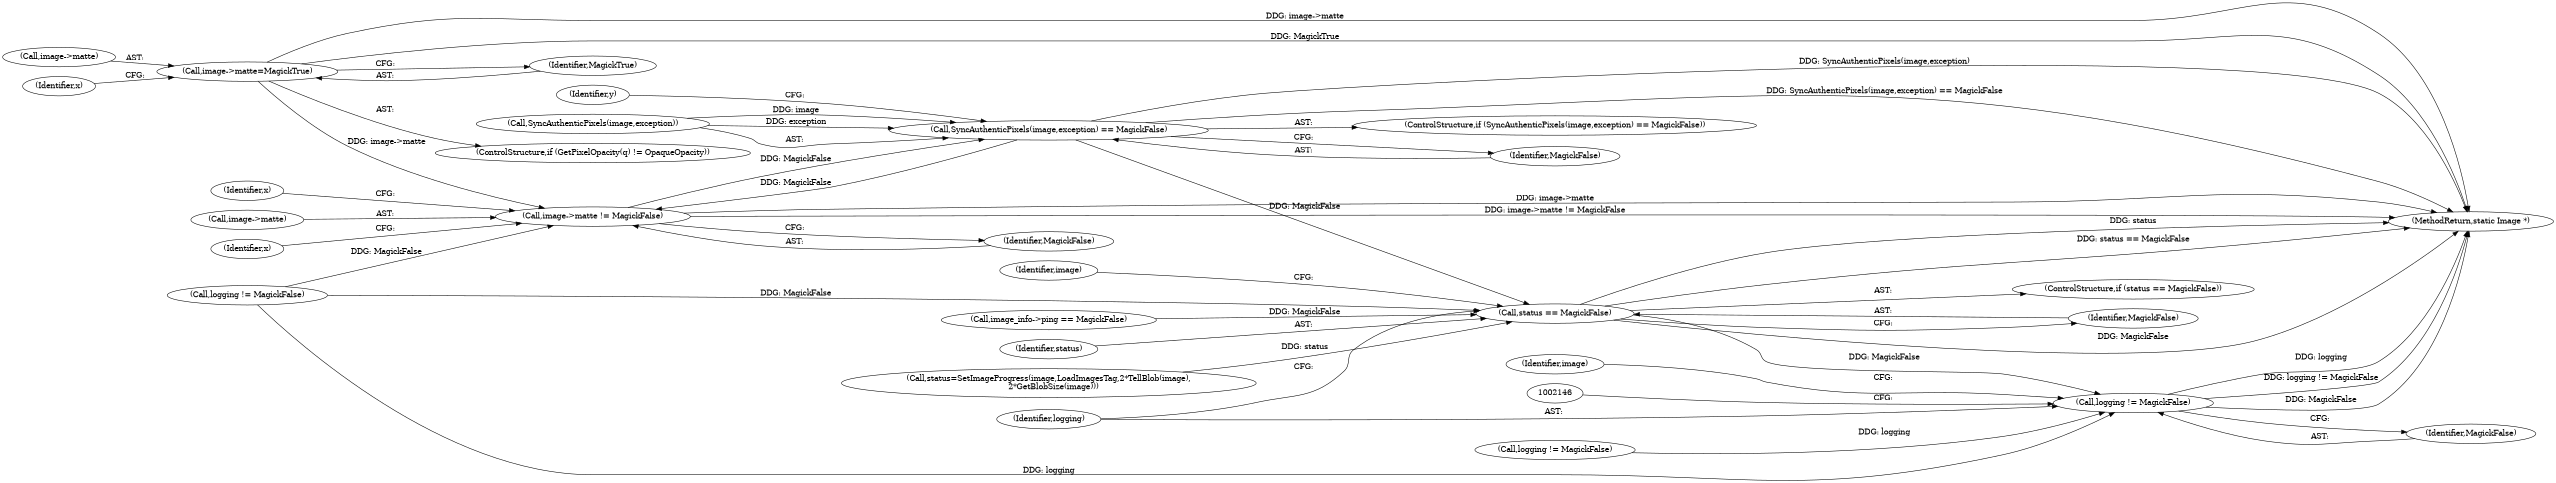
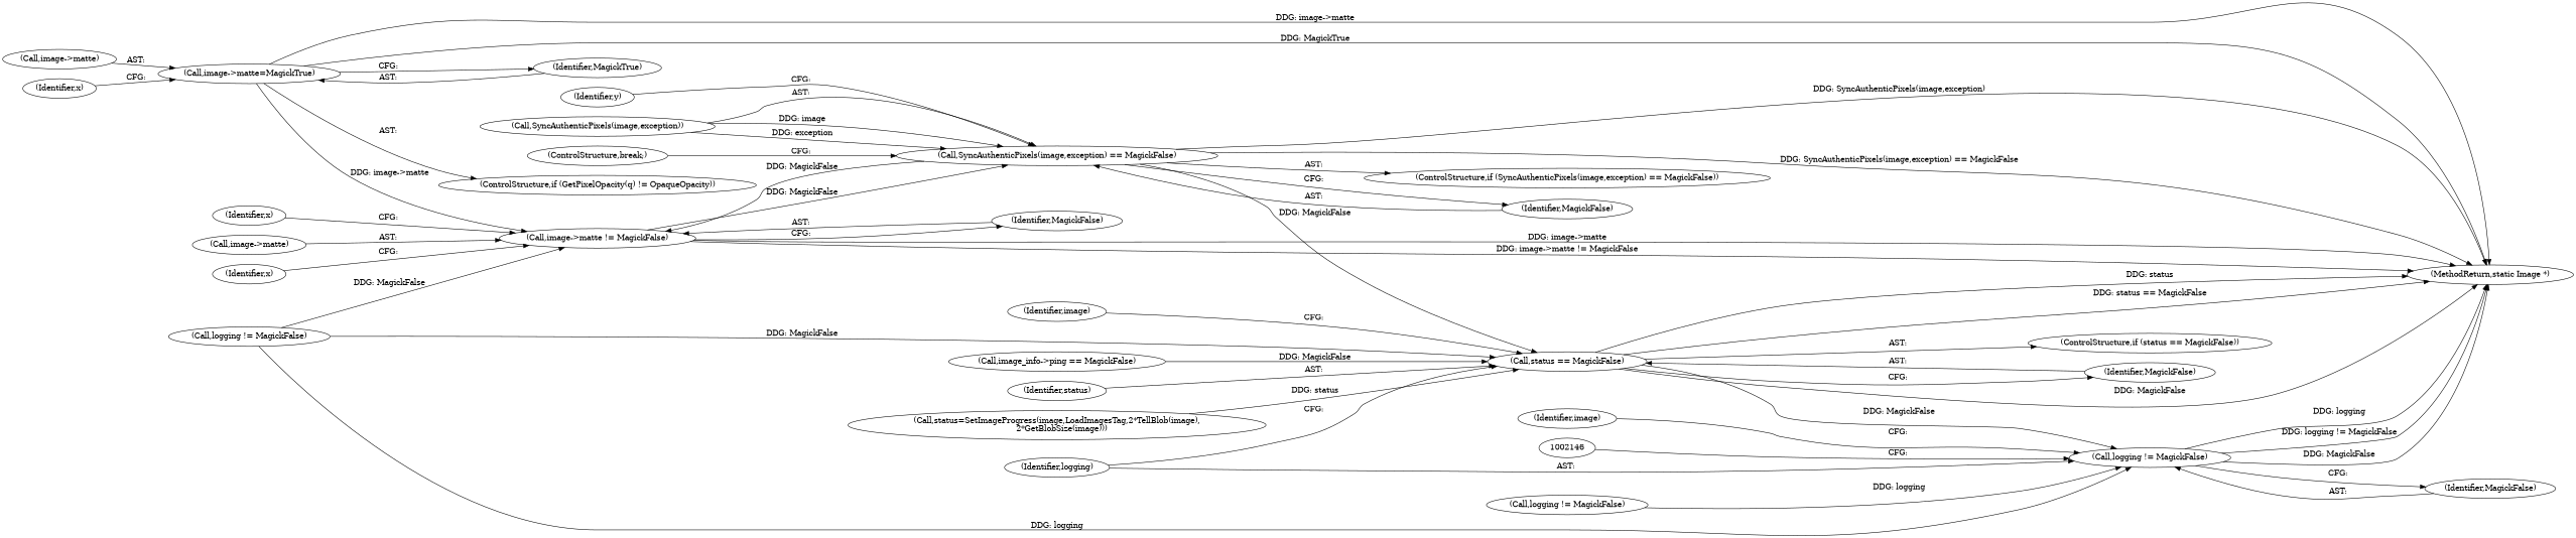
  digraph {
    rankdir=LR
    n1 [label="(Call,image->matte=MagickTrue)"]
    n2 [label="(Call,image->matte != MagickFalse)"]
    n3 [label="(Identifier,MagickTrue)"]
    n4 [label="(ControlStructure,if (GetPixelOpacity(q) != OpaqueOpacity))"]
    n5 [label="(MethodReturn,static Image *)"]
    n6 [label="(Call,SyncAuthenticPixels(image,exception) == MagickFalse)"]
    n7 [label="(Identifier,MagickFalse)"]
    n8 [label="(Call,status == MagickFalse)"]
    n9 [label="(ControlStructure,if (SyncAuthenticPixels(image,exception) == MagickFalse))"]
    n10 [label="(Identifier,MagickFalse)"]
    n11 [label="(Call,logging != MagickFalse)"]
    n12 [label="(Identifier,MagickFalse)"]
    n13 [label="(ControlStructure,if (status == MagickFalse))"]
    n14 [label="(Identifier,MagickFalse)"]
    n15 [label="(Identifier,x)"]
    n16 [label="(Call,logging != MagickFalse)"]
    n17 [label="(Call,status=SetImageProgress(image,LoadImagesTag,2*TellBlob(image),\n    2*GetBlobSize(image)))"]
    n18 [label="(Call,logging != MagickFalse)"]
    n19 [label="(Call,image->matte)"]
    n20 [label="(Identifier,image)"]
    n21 [label="(Identifier,logging)"]
    n22 [label="(Call,image_info->ping == MagickFalse)"]
    n23 [label="(Identifier,x)"]
    n24 [label="(Identifier,image)"]
    n25 [label="(Identifier,y)"]
    n26 [label="(Call,image->matte)"]
    n27 [label="(Identifier,status)"]
    n28 [label="(Call,SyncAuthenticPixels(image,exception))"]
    n29 [label="(Identifier,x)"]
+   n30 [label="(ControlStructure,break;)"]
    1002146
    n1 -> n2 [label="DDG: image->matte"]
    n1 -> n3 [label="CFG: "]
    n1 -> n4 [label="AST: "]
    n1 -> n5 [label="DDG: image->matte"]
    n1 -> n5 [label="DDG: MagickTrue"]
    n2 -> n5 [label="DDG: image->matte"]
    n2 -> n5 [label="DDG: image->matte != MagickFalse"]
    n2 -> n6 [label="DDG: MagickFalse"]
    n2 -> n7 [label="CFG: "]
    n3 -> n1 [label="AST: "]
    n6 -> n2 [label="DDG: MagickFalse"]
    n6 -> n5 [label="DDG: SyncAuthenticPixels(image,exception)"]
    n6 -> n5 [label="DDG: SyncAuthenticPixels(image,exception) == MagickFalse"]
    n6 -> n8 [label="DDG: MagickFalse"]
    n6 -> n9 [label="AST: "]
    n6 -> n10 [label="CFG: "]
    n7 -> n2 [label="AST: "]
    n8 -> n5 [label="DDG: MagickFalse"]
    n8 -> n5 [label="DDG: status"]
    n8 -> n5 [label="DDG: status == MagickFalse"]
    n8 -> n11 [label="DDG: MagickFalse"]
    n8 -> n12 [label="CFG: "]
    n8 -> n13 [label="AST: "]
    n10 -> n6 [label="AST: "]
    n11 -> n5 [label="DDG: logging != MagickFalse"]
    n11 -> n5 [label="DDG: MagickFalse"]
    n11 -> n5 [label="DDG: logging"]
    n11 -> n14 [label="CFG: "]
    n12 -> n8 [label="AST: "]
    n14 -> n11 [label="AST: "]
    n15 -> n2 [label="CFG: "]
    n16 -> n2 [label="DDG: MagickFalse"]
    n16 -> n8 [label="DDG: MagickFalse"]
    n16 -> n11 [label="DDG: logging"]
    n17 -> n8 [label="DDG: status"]
    n18 -> n11 [label="DDG: logging"]
    n19 -> n2 [label="AST: "]
    n20 -> n8 [label="CFG: "]
    n21 -> n8 [label="CFG: "]
    n21 -> n11 [label="AST: "]
    n22 -> n8 [label="DDG: MagickFalse"]
    n23 -> n2 [label="CFG: "]
    n24 -> n11 [label="CFG: "]
    n25 -> n6 [label="CFG: "]
    n26 -> n1 [label="AST: "]
    n27 -> n8 [label="AST: "]
    n28 -> n6 [label="AST: "]
    n28 -> n6 [label="DDG: image"]
    n28 -> n6 [label="DDG: exception"]
    n29 -> n1 [label="CFG: "]
+   n30 -> n6 [label="CFG: "]
    1002146 -> n11 [label="CFG: "]
  }
